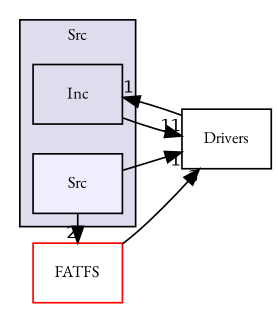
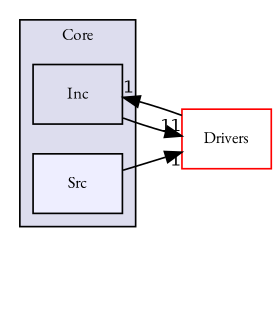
  digraph {
    compound=true
    fontname="EB Garamond"
    rankdir=LR
    node [fontname="EB Garamond" fontsize=10 shape=box fillcolor=white style=filled]
    edge [fontname="EB Garamond" headlabel=1 labeldistance=1.5 labelfontname=Helvetica labelfontsize=10]
    n1 [label=Inc fillcolor="" style=""]
    n2 [fillcolor="#eeeeff" label=Src pencolor=black]
-   n3 [color=black label=Drivers]
-   n4 [color=red label=FATFS]
+   n3 [color=red label=Drivers]
    subgraph cluster_1 {
      bgcolor="#ddddee"
      fontsize=10
-     label=Src
+     label=Core
      pencolor=black
      n1
      n2
    }
    n1 -> n3 [headlabel=11]
    n2 -> n3
-   n2 -> n4 [headlabel=2]
    n3 -> n1
-   n4 -> n3 [headlabel=3]
  }
